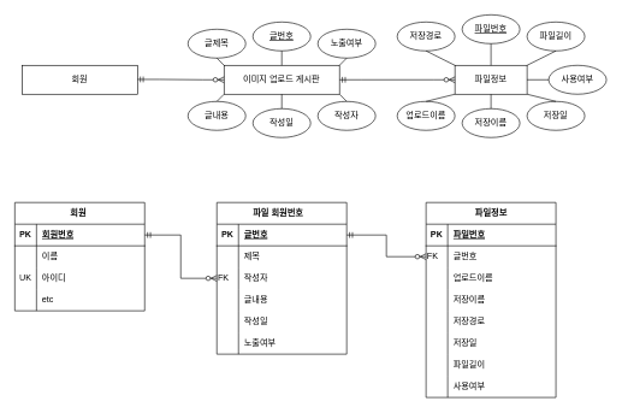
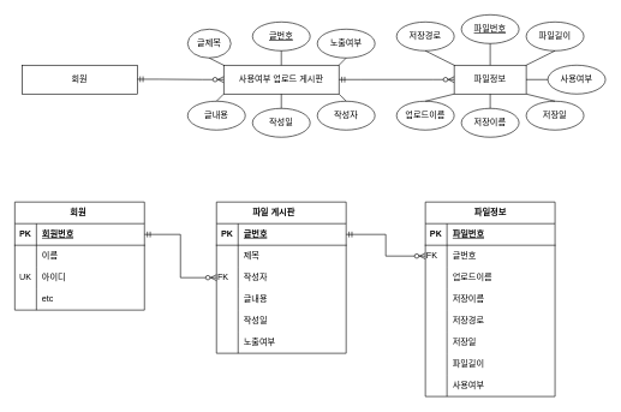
  <mxCell id="0" />
  <mxCell id="1" parent="0" />
- <mxCell id="2" value="이미지 업로드 게시판" style="rounded=0;whiteSpace=wrap;html=1;" vertex="1" parent="1"><mxGeometry x="310" y="90" width="160" height="40" as="geometry" /></mxCell>
- <mxCell id="3" value="글제목" style="ellipse;whiteSpace=wrap;html=1;" vertex="1" parent="1"><mxGeometry x="260" y="40" width="80" height="40" as="geometry" /></mxCell>
+ <mxCell id="2" value="사용여부 업로드 게시판" style="rounded=0;whiteSpace=wrap;html=1;" vertex="1" parent="1"><mxGeometry x="310" y="90" width="160" height="40" as="geometry" /></mxCell>
+ <mxCell id="3" value="글제목" style="ellipse;whiteSpace=wrap;html=1;" vertex="1" parent="1"><mxGeometry x="260" y="40" width="60" height="40" as="geometry" /></mxCell>
  <mxCell id="4" value="글내용" style="ellipse;whiteSpace=wrap;html=1;" vertex="1" parent="1"><mxGeometry x="260" y="140" width="80" height="40" as="geometry" /></mxCell>
  <mxCell id="5" value="작성일" style="ellipse;whiteSpace=wrap;html=1;" vertex="1" parent="1"><mxGeometry x="350" y="150" width="80" height="40" as="geometry" /></mxCell>
  <mxCell id="6" value="작성자" style="ellipse;whiteSpace=wrap;html=1;" vertex="1" parent="1"><mxGeometry x="440" y="140" width="80" height="40" as="geometry" /></mxCell>
  <mxCell id="7" value="노출여부" style="ellipse;whiteSpace=wrap;html=1;" vertex="1" parent="1"><mxGeometry x="440" y="40" width="80" height="40" as="geometry" /></mxCell>
  <mxCell id="8" value="파일정보" style="rounded=0;whiteSpace=wrap;html=1;" vertex="1" parent="1"><mxGeometry x="630" y="90" width="100" height="40" as="geometry" /></mxCell>
  <mxCell id="9" value="글번호" style="ellipse;whiteSpace=wrap;html=1;align=center;fontStyle=4;" vertex="1" parent="1"><mxGeometry x="350" y="30" width="80" height="40" as="geometry" /></mxCell>
  <mxCell id="10" value="파일번호" style="ellipse;whiteSpace=wrap;html=1;align=center;fontStyle=4;" vertex="1" parent="1"><mxGeometry x="640" y="20" width="80" height="40" as="geometry" /></mxCell>
  <mxCell id="11" value="저장이름" style="ellipse;whiteSpace=wrap;html=1;" vertex="1" parent="1"><mxGeometry x="640" y="150" width="80" height="40" as="geometry" /></mxCell>
  <mxCell id="12" value="업로드이름" style="ellipse;whiteSpace=wrap;html=1;" vertex="1" parent="1"><mxGeometry x="550" y="140" width="80" height="40" as="geometry" /></mxCell>
  <mxCell id="13" value="저장경로" style="ellipse;whiteSpace=wrap;html=1;" vertex="1" parent="1"><mxGeometry x="550" y="30" width="80" height="40" as="geometry" /></mxCell>
  <mxCell id="14" value="사용여부" style="ellipse;whiteSpace=wrap;html=1;" vertex="1" parent="1"><mxGeometry x="760" y="90" width="80" height="40" as="geometry" /></mxCell>
  <mxCell id="15" value="저장일" style="ellipse;whiteSpace=wrap;html=1;" vertex="1" parent="1"><mxGeometry x="730" y="140" width="80" height="40" as="geometry" /></mxCell>
  <mxCell id="16" value="파일길이" style="ellipse;whiteSpace=wrap;html=1;" vertex="1" parent="1"><mxGeometry x="730" y="30" width="80" height="40" as="geometry" /></mxCell>
  <mxCell id="17" value="" style="edgeStyle=entityRelationEdgeStyle;fontSize=12;html=1;endArrow=ERzeroToMany;startArrow=ERmandOne;rounded=0;exitX=1;exitY=0.5;exitDx=0;exitDy=0;entryX=0;entryY=0.5;entryDx=0;entryDy=0;" edge="1" parent="1" source="2" target="8"><mxGeometry width="100" height="100" relative="1" as="geometry"><mxPoint x="470" y="180" as="sourcePoint" /><mxPoint x="570" y="80" as="targetPoint" /></mxGeometry></mxCell>
  <mxCell id="18" value="" style="endArrow=none;html=1;rounded=0;exitX=1;exitY=1;exitDx=0;exitDy=0;entryX=0.5;entryY=0;entryDx=0;entryDy=0;" edge="1" parent="1" source="2" target="6"><mxGeometry relative="1" as="geometry"><mxPoint x="520" y="130" as="sourcePoint" /><mxPoint x="680" y="130" as="targetPoint" /></mxGeometry></mxCell>
  <mxCell id="19" value="" style="endArrow=none;html=1;rounded=0;exitX=0.5;exitY=1;exitDx=0;exitDy=0;entryX=0.5;entryY=0;entryDx=0;entryDy=0;" edge="1" parent="1" source="2" target="5"><mxGeometry relative="1" as="geometry"><mxPoint x="520" y="130" as="sourcePoint" /><mxPoint x="680" y="130" as="targetPoint" /></mxGeometry></mxCell>
  <mxCell id="20" value="" style="endArrow=none;html=1;rounded=0;exitX=0;exitY=1;exitDx=0;exitDy=0;entryX=0.5;entryY=0;entryDx=0;entryDy=0;" edge="1" parent="1" source="2" target="4"><mxGeometry relative="1" as="geometry"><mxPoint x="430" y="140" as="sourcePoint" /><mxPoint x="400" y="180" as="targetPoint" /></mxGeometry></mxCell>
  <mxCell id="21" value="" style="endArrow=none;html=1;rounded=0;exitX=0.5;exitY=1;exitDx=0;exitDy=0;entryX=0;entryY=0;entryDx=0;entryDy=0;" edge="1" parent="1" source="3" target="2"><mxGeometry relative="1" as="geometry"><mxPoint x="440" y="150" as="sourcePoint" /><mxPoint x="410" y="190" as="targetPoint" /></mxGeometry></mxCell>
  <mxCell id="22" value="" style="endArrow=none;html=1;rounded=0;exitX=0.5;exitY=1;exitDx=0;exitDy=0;entryX=0.5;entryY=0;entryDx=0;entryDy=0;" edge="1" parent="1" source="9" target="2"><mxGeometry relative="1" as="geometry"><mxPoint x="350" y="80" as="sourcePoint" /><mxPoint x="390" y="100" as="targetPoint" /></mxGeometry></mxCell>
  <mxCell id="23" value="" style="endArrow=none;html=1;rounded=0;exitX=0.5;exitY=1;exitDx=0;exitDy=0;entryX=1;entryY=0;entryDx=0;entryDy=0;" edge="1" parent="1" source="7" target="2"><mxGeometry relative="1" as="geometry"><mxPoint x="400" y="60" as="sourcePoint" /><mxPoint x="430" y="100" as="targetPoint" /></mxGeometry></mxCell>
  <mxCell id="24" value="" style="endArrow=none;html=1;rounded=0;exitX=0.5;exitY=1;exitDx=0;exitDy=0;entryX=0.5;entryY=0;entryDx=0;entryDy=0;" edge="1" parent="1" source="8" target="11"><mxGeometry relative="1" as="geometry"><mxPoint x="330" y="70" as="sourcePoint" /><mxPoint x="360" y="110" as="targetPoint" /></mxGeometry></mxCell>
  <mxCell id="25" value="" style="endArrow=none;html=1;rounded=0;exitX=0;exitY=1;exitDx=0;exitDy=0;entryX=0.5;entryY=0;entryDx=0;entryDy=0;" edge="1" parent="1" source="8" target="12"><mxGeometry relative="1" as="geometry"><mxPoint x="690" y="140" as="sourcePoint" /><mxPoint x="680" y="180" as="targetPoint" /></mxGeometry></mxCell>
  <mxCell id="26" value="" style="endArrow=none;html=1;rounded=0;exitX=0.5;exitY=1;exitDx=0;exitDy=0;entryX=0;entryY=0;entryDx=0;entryDy=0;" edge="1" parent="1" source="13" target="8"><mxGeometry relative="1" as="geometry"><mxPoint x="640" y="140" as="sourcePoint" /><mxPoint x="630" y="160" as="targetPoint" /></mxGeometry></mxCell>
  <mxCell id="27" value="" style="endArrow=none;html=1;rounded=0;exitX=0.5;exitY=1;exitDx=0;exitDy=0;entryX=0.5;entryY=0;entryDx=0;entryDy=0;" edge="1" parent="1" source="10" target="8"><mxGeometry relative="1" as="geometry"><mxPoint x="628" y="88" as="sourcePoint" /><mxPoint x="640" y="100" as="targetPoint" /></mxGeometry></mxCell>
  <mxCell id="28" value="" style="endArrow=none;html=1;rounded=0;exitX=1;exitY=1;exitDx=0;exitDy=0;entryX=0.5;entryY=0;entryDx=0;entryDy=0;" edge="1" parent="1" source="8" target="15"><mxGeometry relative="1" as="geometry"><mxPoint x="638" y="98" as="sourcePoint" /><mxPoint x="650" y="110" as="targetPoint" /></mxGeometry></mxCell>
  <mxCell id="29" value="" style="endArrow=none;html=1;rounded=0;exitX=1;exitY=0.5;exitDx=0;exitDy=0;entryX=0;entryY=0.5;entryDx=0;entryDy=0;" edge="1" parent="1" source="8" target="14"><mxGeometry relative="1" as="geometry"><mxPoint x="648" y="108" as="sourcePoint" /><mxPoint x="660" y="120" as="targetPoint" /></mxGeometry></mxCell>
  <mxCell id="30" value="" style="endArrow=none;html=1;rounded=0;entryX=0.5;entryY=1;entryDx=0;entryDy=0;" edge="1" parent="1" target="16"><mxGeometry relative="1" as="geometry"><mxPoint x="730" y="90" as="sourcePoint" /><mxPoint x="670" y="130" as="targetPoint" /></mxGeometry></mxCell>
  <mxCell id="31" value="회원" style="rounded=0;whiteSpace=wrap;html=1;" vertex="1" parent="1"><mxGeometry x="30" y="90" width="160" height="40" as="geometry" /></mxCell>
  <mxCell id="32" value="" style="edgeStyle=entityRelationEdgeStyle;fontSize=12;html=1;endArrow=ERzeroToMany;startArrow=ERmandOne;rounded=0;exitX=1;exitY=0.5;exitDx=0;exitDy=0;" edge="1" parent="1"><mxGeometry width="100" height="100" relative="1" as="geometry"><mxPoint x="190" y="109.5" as="sourcePoint" /><mxPoint x="310" y="110" as="targetPoint" /></mxGeometry></mxCell>
  <mxCell id="33" value="회원&lt;span style=&quot;white-space: pre;&quot;&gt;&#09;&lt;/span&gt;" style="shape=table;startSize=30;container=1;collapsible=1;childLayout=tableLayout;fixedRows=1;rowLines=0;fontStyle=1;align=center;resizeLast=1;html=1;" vertex="1" parent="1"><mxGeometry x="20" y="280" width="180" height="150" as="geometry" /></mxCell>
  <mxCell id="34" value="" style="shape=tableRow;horizontal=0;startSize=0;swimlaneHead=0;swimlaneBody=0;fillColor=none;collapsible=0;dropTarget=0;points=[[0,0.5],[1,0.5]];portConstraint=eastwest;top=0;left=0;right=0;bottom=1;" vertex="1" parent="33"><mxGeometry y="30" width="180" height="30" as="geometry" /></mxCell>
  <mxCell id="35" value="PK" style="shape=partialRectangle;connectable=0;fillColor=none;top=0;left=0;bottom=0;right=0;fontStyle=1;overflow=hidden;whiteSpace=wrap;html=1;" vertex="1" parent="34"><mxGeometry width="30" height="30" as="geometry"><mxRectangle width="30" height="30" as="alternateBounds" /></mxGeometry></mxCell>
  <mxCell id="36" value="회원번호" style="shape=partialRectangle;connectable=0;fillColor=none;top=0;left=0;bottom=0;right=0;align=left;spacingLeft=6;fontStyle=5;overflow=hidden;whiteSpace=wrap;html=1;" vertex="1" parent="34"><mxGeometry x="30" width="150" height="30" as="geometry"><mxRectangle width="150" height="30" as="alternateBounds" /></mxGeometry></mxCell>
  <mxCell id="37" value="" style="shape=tableRow;horizontal=0;startSize=0;swimlaneHead=0;swimlaneBody=0;fillColor=none;collapsible=0;dropTarget=0;points=[[0,0.5],[1,0.5]];portConstraint=eastwest;top=0;left=0;right=0;bottom=0;" vertex="1" parent="33"><mxGeometry y="60" width="180" height="30" as="geometry" /></mxCell>
  <mxCell id="38" value="" style="shape=partialRectangle;connectable=0;fillColor=none;top=0;left=0;bottom=0;right=0;editable=1;overflow=hidden;whiteSpace=wrap;html=1;" vertex="1" parent="37"><mxGeometry width="30" height="30" as="geometry"><mxRectangle width="30" height="30" as="alternateBounds" /></mxGeometry></mxCell>
  <mxCell id="39" value="이름" style="shape=partialRectangle;connectable=0;fillColor=none;top=0;left=0;bottom=0;right=0;align=left;spacingLeft=6;overflow=hidden;whiteSpace=wrap;html=1;" vertex="1" parent="37"><mxGeometry x="30" width="150" height="30" as="geometry"><mxRectangle width="150" height="30" as="alternateBounds" /></mxGeometry></mxCell>
  <mxCell id="40" value="" style="shape=tableRow;horizontal=0;startSize=0;swimlaneHead=0;swimlaneBody=0;fillColor=none;collapsible=0;dropTarget=0;points=[[0,0.5],[1,0.5]];portConstraint=eastwest;top=0;left=0;right=0;bottom=0;" vertex="1" parent="33"><mxGeometry y="90" width="180" height="30" as="geometry" /></mxCell>
  <mxCell id="41" value="UK" style="shape=partialRectangle;connectable=0;fillColor=none;top=0;left=0;bottom=0;right=0;editable=1;overflow=hidden;whiteSpace=wrap;html=1;" vertex="1" parent="40"><mxGeometry width="30" height="30" as="geometry"><mxRectangle width="30" height="30" as="alternateBounds" /></mxGeometry></mxCell>
  <mxCell id="42" value="아이디" style="shape=partialRectangle;connectable=0;fillColor=none;top=0;left=0;bottom=0;right=0;align=left;spacingLeft=6;overflow=hidden;whiteSpace=wrap;html=1;" vertex="1" parent="40"><mxGeometry x="30" width="150" height="30" as="geometry"><mxRectangle width="150" height="30" as="alternateBounds" /></mxGeometry></mxCell>
  <mxCell id="43" value="" style="shape=tableRow;horizontal=0;startSize=0;swimlaneHead=0;swimlaneBody=0;fillColor=none;collapsible=0;dropTarget=0;points=[[0,0.5],[1,0.5]];portConstraint=eastwest;top=0;left=0;right=0;bottom=0;" vertex="1" parent="33"><mxGeometry y="120" width="180" height="30" as="geometry" /></mxCell>
  <mxCell id="44" value="" style="shape=partialRectangle;connectable=0;fillColor=none;top=0;left=0;bottom=0;right=0;editable=1;overflow=hidden;whiteSpace=wrap;html=1;" vertex="1" parent="43"><mxGeometry width="30" height="30" as="geometry"><mxRectangle width="30" height="30" as="alternateBounds" /></mxGeometry></mxCell>
  <mxCell id="45" value="etc" style="shape=partialRectangle;connectable=0;fillColor=none;top=0;left=0;bottom=0;right=0;align=left;spacingLeft=6;overflow=hidden;whiteSpace=wrap;html=1;" vertex="1" parent="43"><mxGeometry x="30" width="150" height="30" as="geometry"><mxRectangle width="150" height="30" as="alternateBounds" /></mxGeometry></mxCell>
- <mxCell id="46" value="파일 회원번호&lt;span style=&quot;white-space: pre;&quot;&gt;&#09;&lt;/span&gt;" style="shape=table;startSize=30;container=1;collapsible=1;childLayout=tableLayout;fixedRows=1;rowLines=0;fontStyle=1;align=center;resizeLast=1;html=1;" vertex="1" parent="1"><mxGeometry x="300" y="280" width="180" height="210" as="geometry" /></mxCell>
+ <mxCell id="46" value="파일 게시판&lt;span style=&quot;white-space: pre;&quot;&gt;&#09;&lt;/span&gt;" style="shape=table;startSize=30;container=1;collapsible=1;childLayout=tableLayout;fixedRows=1;rowLines=0;fontStyle=1;align=center;resizeLast=1;html=1;" vertex="1" parent="1"><mxGeometry x="300" y="280" width="180" height="210" as="geometry" /></mxCell>
  <mxCell id="47" value="" style="shape=tableRow;horizontal=0;startSize=0;swimlaneHead=0;swimlaneBody=0;fillColor=none;collapsible=0;dropTarget=0;points=[[0,0.5],[1,0.5]];portConstraint=eastwest;top=0;left=0;right=0;bottom=1;" vertex="1" parent="46"><mxGeometry y="30" width="180" height="30" as="geometry" /></mxCell>
  <mxCell id="48" value="PK" style="shape=partialRectangle;connectable=0;fillColor=none;top=0;left=0;bottom=0;right=0;fontStyle=1;overflow=hidden;whiteSpace=wrap;html=1;" vertex="1" parent="47"><mxGeometry width="30" height="30" as="geometry"><mxRectangle width="30" height="30" as="alternateBounds" /></mxGeometry></mxCell>
  <mxCell id="49" value="글번호" style="shape=partialRectangle;connectable=0;fillColor=none;top=0;left=0;bottom=0;right=0;align=left;spacingLeft=6;fontStyle=5;overflow=hidden;whiteSpace=wrap;html=1;" vertex="1" parent="47"><mxGeometry x="30" width="150" height="30" as="geometry"><mxRectangle width="150" height="30" as="alternateBounds" /></mxGeometry></mxCell>
  <mxCell id="50" value="" style="shape=tableRow;horizontal=0;startSize=0;swimlaneHead=0;swimlaneBody=0;fillColor=none;collapsible=0;dropTarget=0;points=[[0,0.5],[1,0.5]];portConstraint=eastwest;top=0;left=0;right=0;bottom=0;" vertex="1" parent="46"><mxGeometry y="60" width="180" height="30" as="geometry" /></mxCell>
  <mxCell id="51" value="" style="shape=partialRectangle;connectable=0;fillColor=none;top=0;left=0;bottom=0;right=0;editable=1;overflow=hidden;whiteSpace=wrap;html=1;" vertex="1" parent="50"><mxGeometry width="30" height="30" as="geometry"><mxRectangle width="30" height="30" as="alternateBounds" /></mxGeometry></mxCell>
  <mxCell id="52" value="제목" style="shape=partialRectangle;connectable=0;fillColor=none;top=0;left=0;bottom=0;right=0;align=left;spacingLeft=6;overflow=hidden;whiteSpace=wrap;html=1;" vertex="1" parent="50"><mxGeometry x="30" width="150" height="30" as="geometry"><mxRectangle width="150" height="30" as="alternateBounds" /></mxGeometry></mxCell>
  <mxCell id="53" value="" style="shape=tableRow;horizontal=0;startSize=0;swimlaneHead=0;swimlaneBody=0;fillColor=none;collapsible=0;dropTarget=0;points=[[0,0.5],[1,0.5]];portConstraint=eastwest;top=0;left=0;right=0;bottom=0;" vertex="1" parent="46"><mxGeometry y="90" width="180" height="30" as="geometry" /></mxCell>
  <mxCell id="54" value="FK&lt;span style=&quot;white-space: pre;&quot;&gt;&#09;&lt;/span&gt;" style="shape=partialRectangle;connectable=0;fillColor=none;top=0;left=0;bottom=0;right=0;editable=1;overflow=hidden;whiteSpace=wrap;html=1;" vertex="1" parent="53"><mxGeometry width="30" height="30" as="geometry"><mxRectangle width="30" height="30" as="alternateBounds" /></mxGeometry></mxCell>
  <mxCell id="55" value="작성자" style="shape=partialRectangle;connectable=0;fillColor=none;top=0;left=0;bottom=0;right=0;align=left;spacingLeft=6;overflow=hidden;whiteSpace=wrap;html=1;" vertex="1" parent="53"><mxGeometry x="30" width="150" height="30" as="geometry"><mxRectangle width="150" height="30" as="alternateBounds" /></mxGeometry></mxCell>
  <mxCell id="56" value="" style="shape=tableRow;horizontal=0;startSize=0;swimlaneHead=0;swimlaneBody=0;fillColor=none;collapsible=0;dropTarget=0;points=[[0,0.5],[1,0.5]];portConstraint=eastwest;top=0;left=0;right=0;bottom=0;" vertex="1" parent="46"><mxGeometry y="120" width="180" height="30" as="geometry" /></mxCell>
  <mxCell id="57" value="" style="shape=partialRectangle;connectable=0;fillColor=none;top=0;left=0;bottom=0;right=0;editable=1;overflow=hidden;whiteSpace=wrap;html=1;" vertex="1" parent="56"><mxGeometry width="30" height="30" as="geometry"><mxRectangle width="30" height="30" as="alternateBounds" /></mxGeometry></mxCell>
  <mxCell id="58" value="글내용" style="shape=partialRectangle;connectable=0;fillColor=none;top=0;left=0;bottom=0;right=0;align=left;spacingLeft=6;overflow=hidden;whiteSpace=wrap;html=1;" vertex="1" parent="56"><mxGeometry x="30" width="150" height="30" as="geometry"><mxRectangle width="150" height="30" as="alternateBounds" /></mxGeometry></mxCell>
  <mxCell id="59" value="" style="shape=tableRow;horizontal=0;startSize=0;swimlaneHead=0;swimlaneBody=0;fillColor=none;collapsible=0;dropTarget=0;points=[[0,0.5],[1,0.5]];portConstraint=eastwest;top=0;left=0;right=0;bottom=0;" vertex="1" parent="46"><mxGeometry y="150" width="180" height="30" as="geometry" /></mxCell>
  <mxCell id="60" value="" style="shape=partialRectangle;connectable=0;fillColor=none;top=0;left=0;bottom=0;right=0;editable=1;overflow=hidden;whiteSpace=wrap;html=1;" vertex="1" parent="59"><mxGeometry width="30" height="30" as="geometry"><mxRectangle width="30" height="30" as="alternateBounds" /></mxGeometry></mxCell>
  <mxCell id="61" value="작성일" style="shape=partialRectangle;connectable=0;fillColor=none;top=0;left=0;bottom=0;right=0;align=left;spacingLeft=6;overflow=hidden;whiteSpace=wrap;html=1;" vertex="1" parent="59"><mxGeometry x="30" width="150" height="30" as="geometry"><mxRectangle width="150" height="30" as="alternateBounds" /></mxGeometry></mxCell>
  <mxCell id="62" value="" style="shape=tableRow;horizontal=0;startSize=0;swimlaneHead=0;swimlaneBody=0;fillColor=none;collapsible=0;dropTarget=0;points=[[0,0.5],[1,0.5]];portConstraint=eastwest;top=0;left=0;right=0;bottom=0;" vertex="1" parent="46"><mxGeometry y="180" width="180" height="30" as="geometry" /></mxCell>
  <mxCell id="63" value="" style="shape=partialRectangle;connectable=0;fillColor=none;top=0;left=0;bottom=0;right=0;editable=1;overflow=hidden;whiteSpace=wrap;html=1;" vertex="1" parent="62"><mxGeometry width="30" height="30" as="geometry"><mxRectangle width="30" height="30" as="alternateBounds" /></mxGeometry></mxCell>
  <mxCell id="64" value="노출여부" style="shape=partialRectangle;connectable=0;fillColor=none;top=0;left=0;bottom=0;right=0;align=left;spacingLeft=6;overflow=hidden;whiteSpace=wrap;html=1;" vertex="1" parent="62"><mxGeometry x="30" width="150" height="30" as="geometry"><mxRectangle width="150" height="30" as="alternateBounds" /></mxGeometry></mxCell>
  <mxCell id="65" value="" style="edgeStyle=orthogonalEdgeStyle;fontSize=12;html=1;endArrow=ERzeroToMany;startArrow=ERmandOne;rounded=0;exitX=1;exitY=0.5;exitDx=0;exitDy=0;entryX=0;entryY=0.5;entryDx=0;entryDy=0;" edge="1" parent="1" source="34" target="53"><mxGeometry width="100" height="100" relative="1" as="geometry"><mxPoint x="210" y="240" as="sourcePoint" /><mxPoint x="330" y="240.5" as="targetPoint" /></mxGeometry></mxCell>
  <mxCell id="66" value="파일정보" style="shape=table;startSize=30;container=1;collapsible=1;childLayout=tableLayout;fixedRows=1;rowLines=0;fontStyle=1;align=center;resizeLast=1;html=1;" vertex="1" parent="1"><mxGeometry x="590" y="280" width="180" height="270" as="geometry" /></mxCell>
  <mxCell id="67" value="" style="shape=tableRow;horizontal=0;startSize=0;swimlaneHead=0;swimlaneBody=0;fillColor=none;collapsible=0;dropTarget=0;points=[[0,0.5],[1,0.5]];portConstraint=eastwest;top=0;left=0;right=0;bottom=1;" vertex="1" parent="66"><mxGeometry y="30" width="180" height="30" as="geometry" /></mxCell>
  <mxCell id="68" value="PK" style="shape=partialRectangle;connectable=0;fillColor=none;top=0;left=0;bottom=0;right=0;fontStyle=1;overflow=hidden;whiteSpace=wrap;html=1;" vertex="1" parent="67"><mxGeometry width="30" height="30" as="geometry"><mxRectangle width="30" height="30" as="alternateBounds" /></mxGeometry></mxCell>
  <mxCell id="69" value="파일번호" style="shape=partialRectangle;connectable=0;fillColor=none;top=0;left=0;bottom=0;right=0;align=left;spacingLeft=6;fontStyle=5;overflow=hidden;whiteSpace=wrap;html=1;" vertex="1" parent="67"><mxGeometry x="30" width="150" height="30" as="geometry"><mxRectangle width="150" height="30" as="alternateBounds" /></mxGeometry></mxCell>
  <mxCell id="70" value="" style="shape=tableRow;horizontal=0;startSize=0;swimlaneHead=0;swimlaneBody=0;fillColor=none;collapsible=0;dropTarget=0;points=[[0,0.5],[1,0.5]];portConstraint=eastwest;top=0;left=0;right=0;bottom=0;" vertex="1" parent="66"><mxGeometry y="60" width="180" height="30" as="geometry" /></mxCell>
  <mxCell id="71" value="FK&lt;span style=&quot;white-space: pre;&quot;&gt;&#09;&lt;/span&gt;" style="shape=partialRectangle;connectable=0;fillColor=none;top=0;left=0;bottom=0;right=0;editable=1;overflow=hidden;whiteSpace=wrap;html=1;" vertex="1" parent="70"><mxGeometry width="30" height="30" as="geometry"><mxRectangle width="30" height="30" as="alternateBounds" /></mxGeometry></mxCell>
  <mxCell id="72" value="글번호" style="shape=partialRectangle;connectable=0;fillColor=none;top=0;left=0;bottom=0;right=0;align=left;spacingLeft=6;overflow=hidden;whiteSpace=wrap;html=1;" vertex="1" parent="70"><mxGeometry x="30" width="150" height="30" as="geometry"><mxRectangle width="150" height="30" as="alternateBounds" /></mxGeometry></mxCell>
  <mxCell id="73" value="" style="shape=tableRow;horizontal=0;startSize=0;swimlaneHead=0;swimlaneBody=0;fillColor=none;collapsible=0;dropTarget=0;points=[[0,0.5],[1,0.5]];portConstraint=eastwest;top=0;left=0;right=0;bottom=0;" vertex="1" parent="66"><mxGeometry y="90" width="180" height="30" as="geometry" /></mxCell>
  <mxCell id="74" value="" style="shape=partialRectangle;connectable=0;fillColor=none;top=0;left=0;bottom=0;right=0;editable=1;overflow=hidden;whiteSpace=wrap;html=1;" vertex="1" parent="73"><mxGeometry width="30" height="30" as="geometry"><mxRectangle width="30" height="30" as="alternateBounds" /></mxGeometry></mxCell>
  <mxCell id="75" value="업로드이름" style="shape=partialRectangle;connectable=0;fillColor=none;top=0;left=0;bottom=0;right=0;align=left;spacingLeft=6;overflow=hidden;whiteSpace=wrap;html=1;" vertex="1" parent="73"><mxGeometry x="30" width="150" height="30" as="geometry"><mxRectangle width="150" height="30" as="alternateBounds" /></mxGeometry></mxCell>
  <mxCell id="76" value="" style="shape=tableRow;horizontal=0;startSize=0;swimlaneHead=0;swimlaneBody=0;fillColor=none;collapsible=0;dropTarget=0;points=[[0,0.5],[1,0.5]];portConstraint=eastwest;top=0;left=0;right=0;bottom=0;" vertex="1" parent="66"><mxGeometry y="120" width="180" height="30" as="geometry" /></mxCell>
  <mxCell id="77" value="" style="shape=partialRectangle;connectable=0;fillColor=none;top=0;left=0;bottom=0;right=0;editable=1;overflow=hidden;whiteSpace=wrap;html=1;" vertex="1" parent="76"><mxGeometry width="30" height="30" as="geometry"><mxRectangle width="30" height="30" as="alternateBounds" /></mxGeometry></mxCell>
  <mxCell id="78" value="저장이름" style="shape=partialRectangle;connectable=0;fillColor=none;top=0;left=0;bottom=0;right=0;align=left;spacingLeft=6;overflow=hidden;whiteSpace=wrap;html=1;" vertex="1" parent="76"><mxGeometry x="30" width="150" height="30" as="geometry"><mxRectangle width="150" height="30" as="alternateBounds" /></mxGeometry></mxCell>
  <mxCell id="79" value="" style="shape=tableRow;horizontal=0;startSize=0;swimlaneHead=0;swimlaneBody=0;fillColor=none;collapsible=0;dropTarget=0;points=[[0,0.5],[1,0.5]];portConstraint=eastwest;top=0;left=0;right=0;bottom=0;" vertex="1" parent="66"><mxGeometry y="150" width="180" height="30" as="geometry" /></mxCell>
  <mxCell id="80" value="" style="shape=partialRectangle;connectable=0;fillColor=none;top=0;left=0;bottom=0;right=0;editable=1;overflow=hidden;whiteSpace=wrap;html=1;" vertex="1" parent="79"><mxGeometry width="30" height="30" as="geometry"><mxRectangle width="30" height="30" as="alternateBounds" /></mxGeometry></mxCell>
  <mxCell id="81" value="저장경로" style="shape=partialRectangle;connectable=0;fillColor=none;top=0;left=0;bottom=0;right=0;align=left;spacingLeft=6;overflow=hidden;whiteSpace=wrap;html=1;" vertex="1" parent="79"><mxGeometry x="30" width="150" height="30" as="geometry"><mxRectangle width="150" height="30" as="alternateBounds" /></mxGeometry></mxCell>
  <mxCell id="82" value="" style="shape=tableRow;horizontal=0;startSize=0;swimlaneHead=0;swimlaneBody=0;fillColor=none;collapsible=0;dropTarget=0;points=[[0,0.5],[1,0.5]];portConstraint=eastwest;top=0;left=0;right=0;bottom=0;" vertex="1" parent="66"><mxGeometry y="180" width="180" height="30" as="geometry" /></mxCell>
  <mxCell id="83" value="" style="shape=partialRectangle;connectable=0;fillColor=none;top=0;left=0;bottom=0;right=0;editable=1;overflow=hidden;whiteSpace=wrap;html=1;" vertex="1" parent="82"><mxGeometry width="30" height="30" as="geometry"><mxRectangle width="30" height="30" as="alternateBounds" /></mxGeometry></mxCell>
  <mxCell id="84" value="저장일" style="shape=partialRectangle;connectable=0;fillColor=none;top=0;left=0;bottom=0;right=0;align=left;spacingLeft=6;overflow=hidden;whiteSpace=wrap;html=1;" vertex="1" parent="82"><mxGeometry x="30" width="150" height="30" as="geometry"><mxRectangle width="150" height="30" as="alternateBounds" /></mxGeometry></mxCell>
  <mxCell id="85" value="" style="shape=tableRow;horizontal=0;startSize=0;swimlaneHead=0;swimlaneBody=0;fillColor=none;collapsible=0;dropTarget=0;points=[[0,0.5],[1,0.5]];portConstraint=eastwest;top=0;left=0;right=0;bottom=0;" vertex="1" parent="66"><mxGeometry y="210" width="180" height="30" as="geometry" /></mxCell>
  <mxCell id="86" value="" style="shape=partialRectangle;connectable=0;fillColor=none;top=0;left=0;bottom=0;right=0;editable=1;overflow=hidden;whiteSpace=wrap;html=1;" vertex="1" parent="85"><mxGeometry width="30" height="30" as="geometry"><mxRectangle width="30" height="30" as="alternateBounds" /></mxGeometry></mxCell>
  <mxCell id="87" value="파일길이" style="shape=partialRectangle;connectable=0;fillColor=none;top=0;left=0;bottom=0;right=0;align=left;spacingLeft=6;overflow=hidden;whiteSpace=wrap;html=1;" vertex="1" parent="85"><mxGeometry x="30" width="150" height="30" as="geometry"><mxRectangle width="150" height="30" as="alternateBounds" /></mxGeometry></mxCell>
  <mxCell id="88" value="" style="shape=tableRow;horizontal=0;startSize=0;swimlaneHead=0;swimlaneBody=0;fillColor=none;collapsible=0;dropTarget=0;points=[[0,0.5],[1,0.5]];portConstraint=eastwest;top=0;left=0;right=0;bottom=0;" vertex="1" parent="66"><mxGeometry y="240" width="180" height="30" as="geometry" /></mxCell>
  <mxCell id="89" value="" style="shape=partialRectangle;connectable=0;fillColor=none;top=0;left=0;bottom=0;right=0;editable=1;overflow=hidden;whiteSpace=wrap;html=1;" vertex="1" parent="88"><mxGeometry width="30" height="30" as="geometry"><mxRectangle width="30" height="30" as="alternateBounds" /></mxGeometry></mxCell>
  <mxCell id="90" value="사용여부" style="shape=partialRectangle;connectable=0;fillColor=none;top=0;left=0;bottom=0;right=0;align=left;spacingLeft=6;overflow=hidden;whiteSpace=wrap;html=1;" vertex="1" parent="88"><mxGeometry x="30" width="150" height="30" as="geometry"><mxRectangle width="150" height="30" as="alternateBounds" /></mxGeometry></mxCell>
  <mxCell id="91" value="" style="edgeStyle=orthogonalEdgeStyle;fontSize=12;html=1;endArrow=ERzeroToMany;startArrow=ERmandOne;rounded=0;exitX=1;exitY=0.5;exitDx=0;exitDy=0;entryX=0;entryY=0.5;entryDx=0;entryDy=0;" edge="1" parent="1" source="47" target="70"><mxGeometry width="100" height="100" relative="1" as="geometry"><mxPoint x="500" y="335" as="sourcePoint" /><mxPoint x="600" y="395" as="targetPoint" /></mxGeometry></mxCell>
